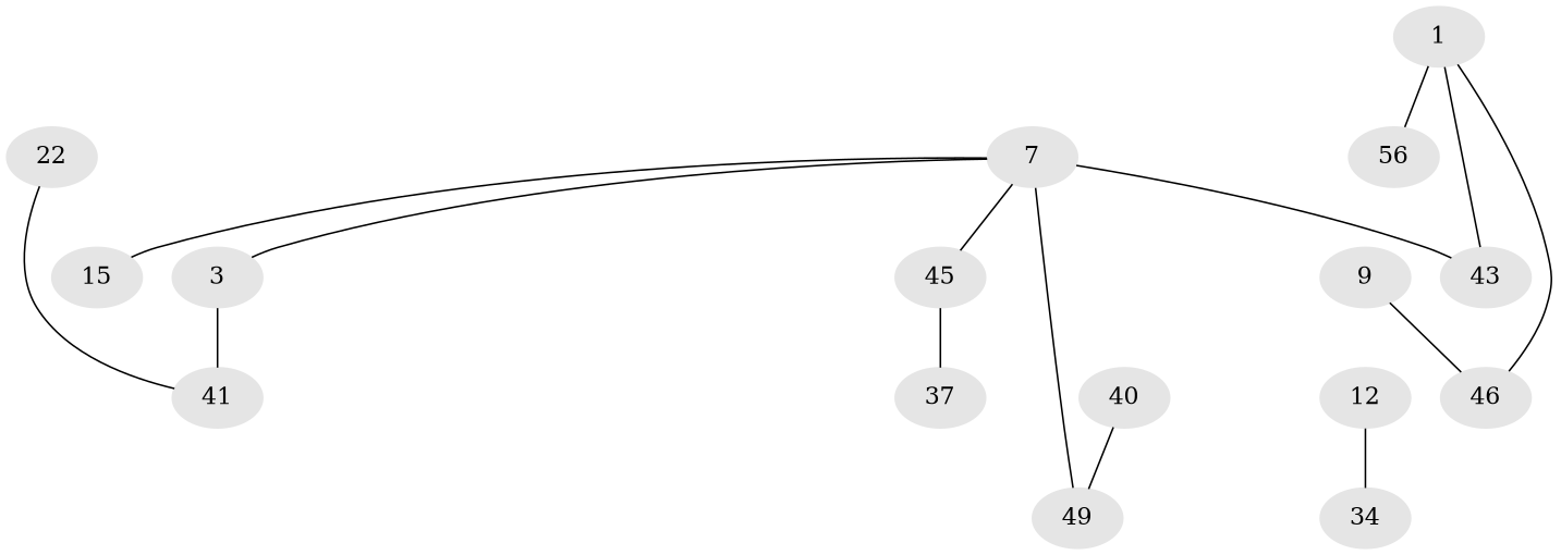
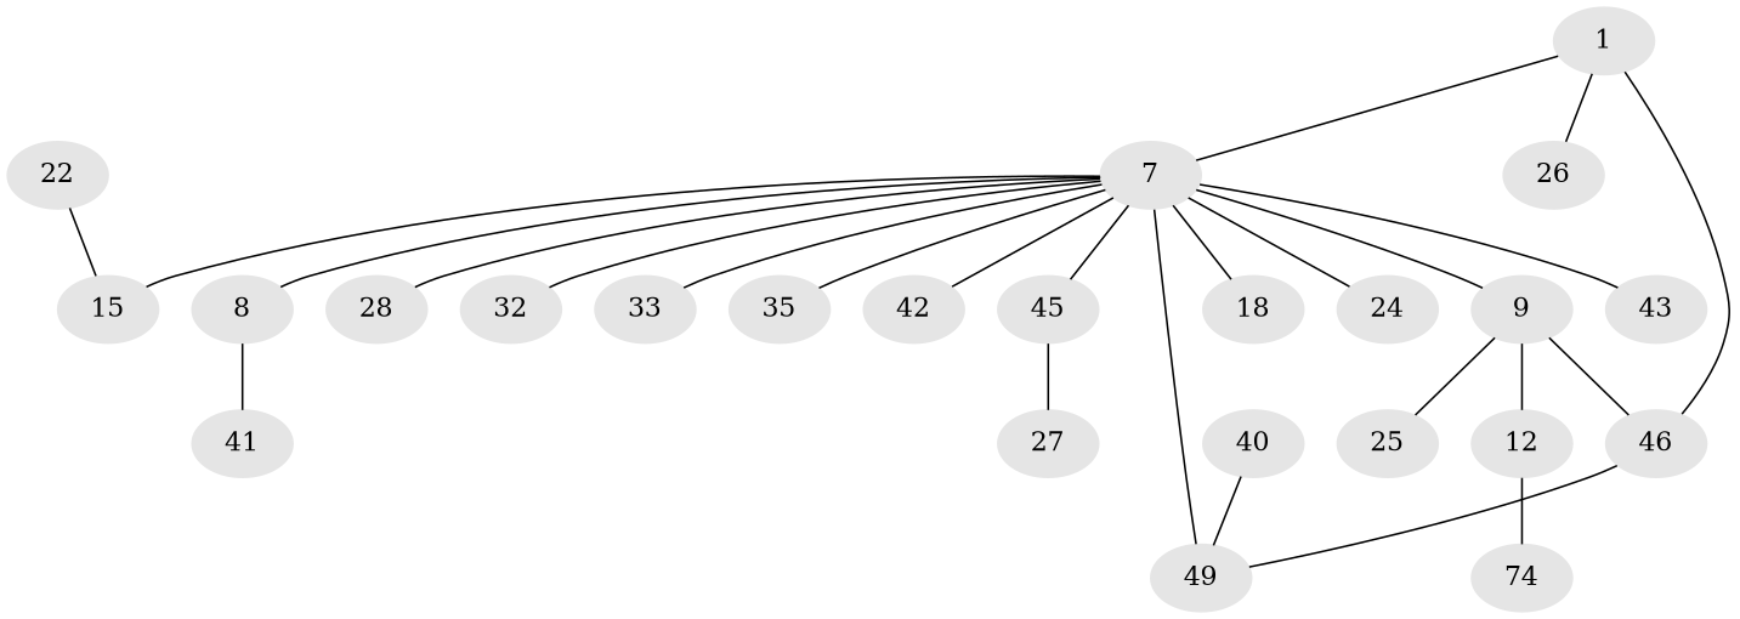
  graph {
    node [color=gray90 style=filled]
    7 [super="+3"]
-   8 [label=3]
+   8
    9
    n4 [label=15]
+   18
+   24
+   28 [super="+17"]
+   32
+   33 [super="+20+29"]
+   35 [super="+13"]
+   42
    43
    45
    49 [super="+48+5+44"]
    1
-   26 [label=56]
+   26
    46 [super="+40"]
    41 [super="+19"]
    12
-   27 [super="+14" label=37]
-   34
+   25
+   27 [super="+14"]
+   34 [label=74]
    22
    n24 [label=40]
    7 -- 8
+   7 -- 9 [weight=3]
    7 -- n4
+   7 -- 18
+   7 -- 24
+   7 -- 28
+   7 -- 32
+   7 -- 33
+   7 -- 35
+   7 -- 42 [weight=2]
    7 -- 43
    7 -- 45
    7 -- 49 [weight=2]
    8 -- 41 [weight=3]
    9 -- 46
+   9 -- 12
+   9 -- 25
    45 -- 27
-   1 -- 43 [weight=2]
+   1 -- 7 [weight=2]
    1 -- 26
    1 -- 46
+   46 -- 49
    12 -- 34
-   22 -- 41
+   22 -- n4
    n24 -- 49
  }
